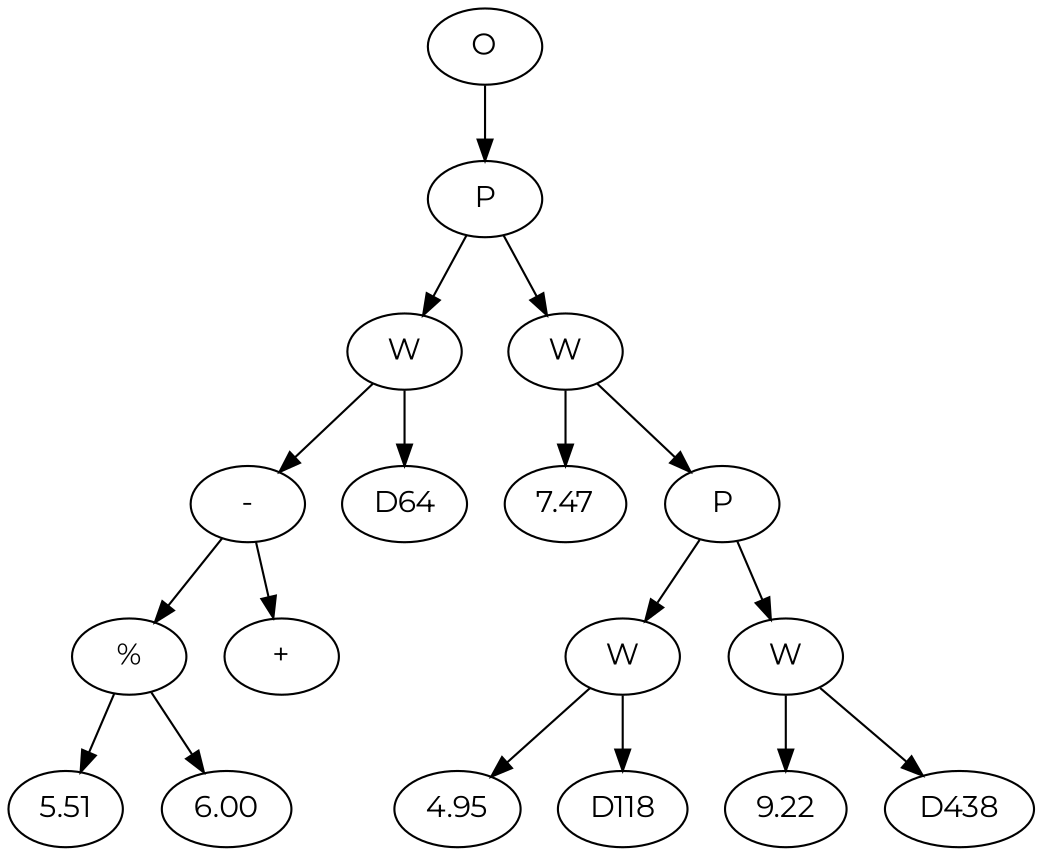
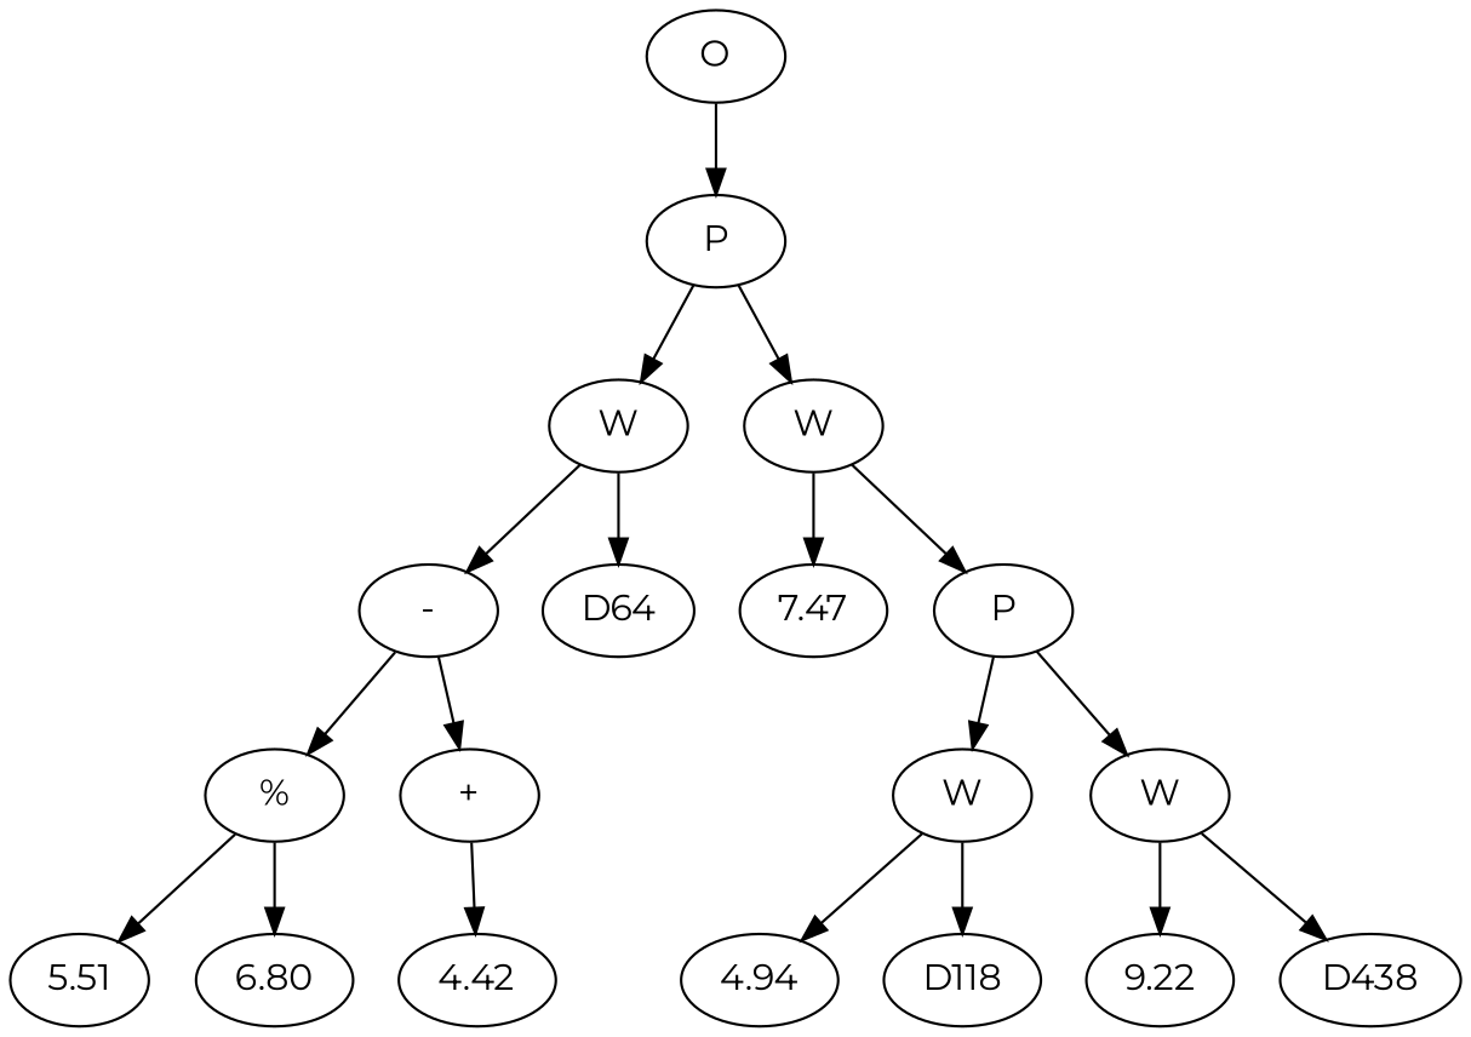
  digraph {
    fontname=Montserrat
    node [fontname=Montserrat]
    edge [fontname=Montserrat]
    n1 [label=O]
    n2 [label=P]
    n3 [label=W]
    n4 [label=W]
    n5 [label="-"]
    n6 [label=D64]
    n7 [label=7.47]
    n8 [label=P]
    n9 [label="%"]
    n10 [label="+"]
    n11 [label=5.51]
-   n12 [label=6.00]
+   n12 [label=6.80]
+   n13 [label=4.42]
    n14 [label=W]
    n15 [label=W]
-   n16 [label=4.95]
+   n16 [label=4.94]
    n17 [label=D118]
    n18 [label=9.22]
    n19 [label=D438]
    n1 -> n2
    n2 -> n3
    n2 -> n4
    n3 -> n5
    n3 -> n6
    n4 -> n7
    n4 -> n8
    n5 -> n9
    n5 -> n10
    n8 -> n14
    n8 -> n15
    n9 -> n11
    n9 -> n12
+   n10 -> n13
    n14 -> n16
    n14 -> n17
    n15 -> n18
    n15 -> n19
  }
